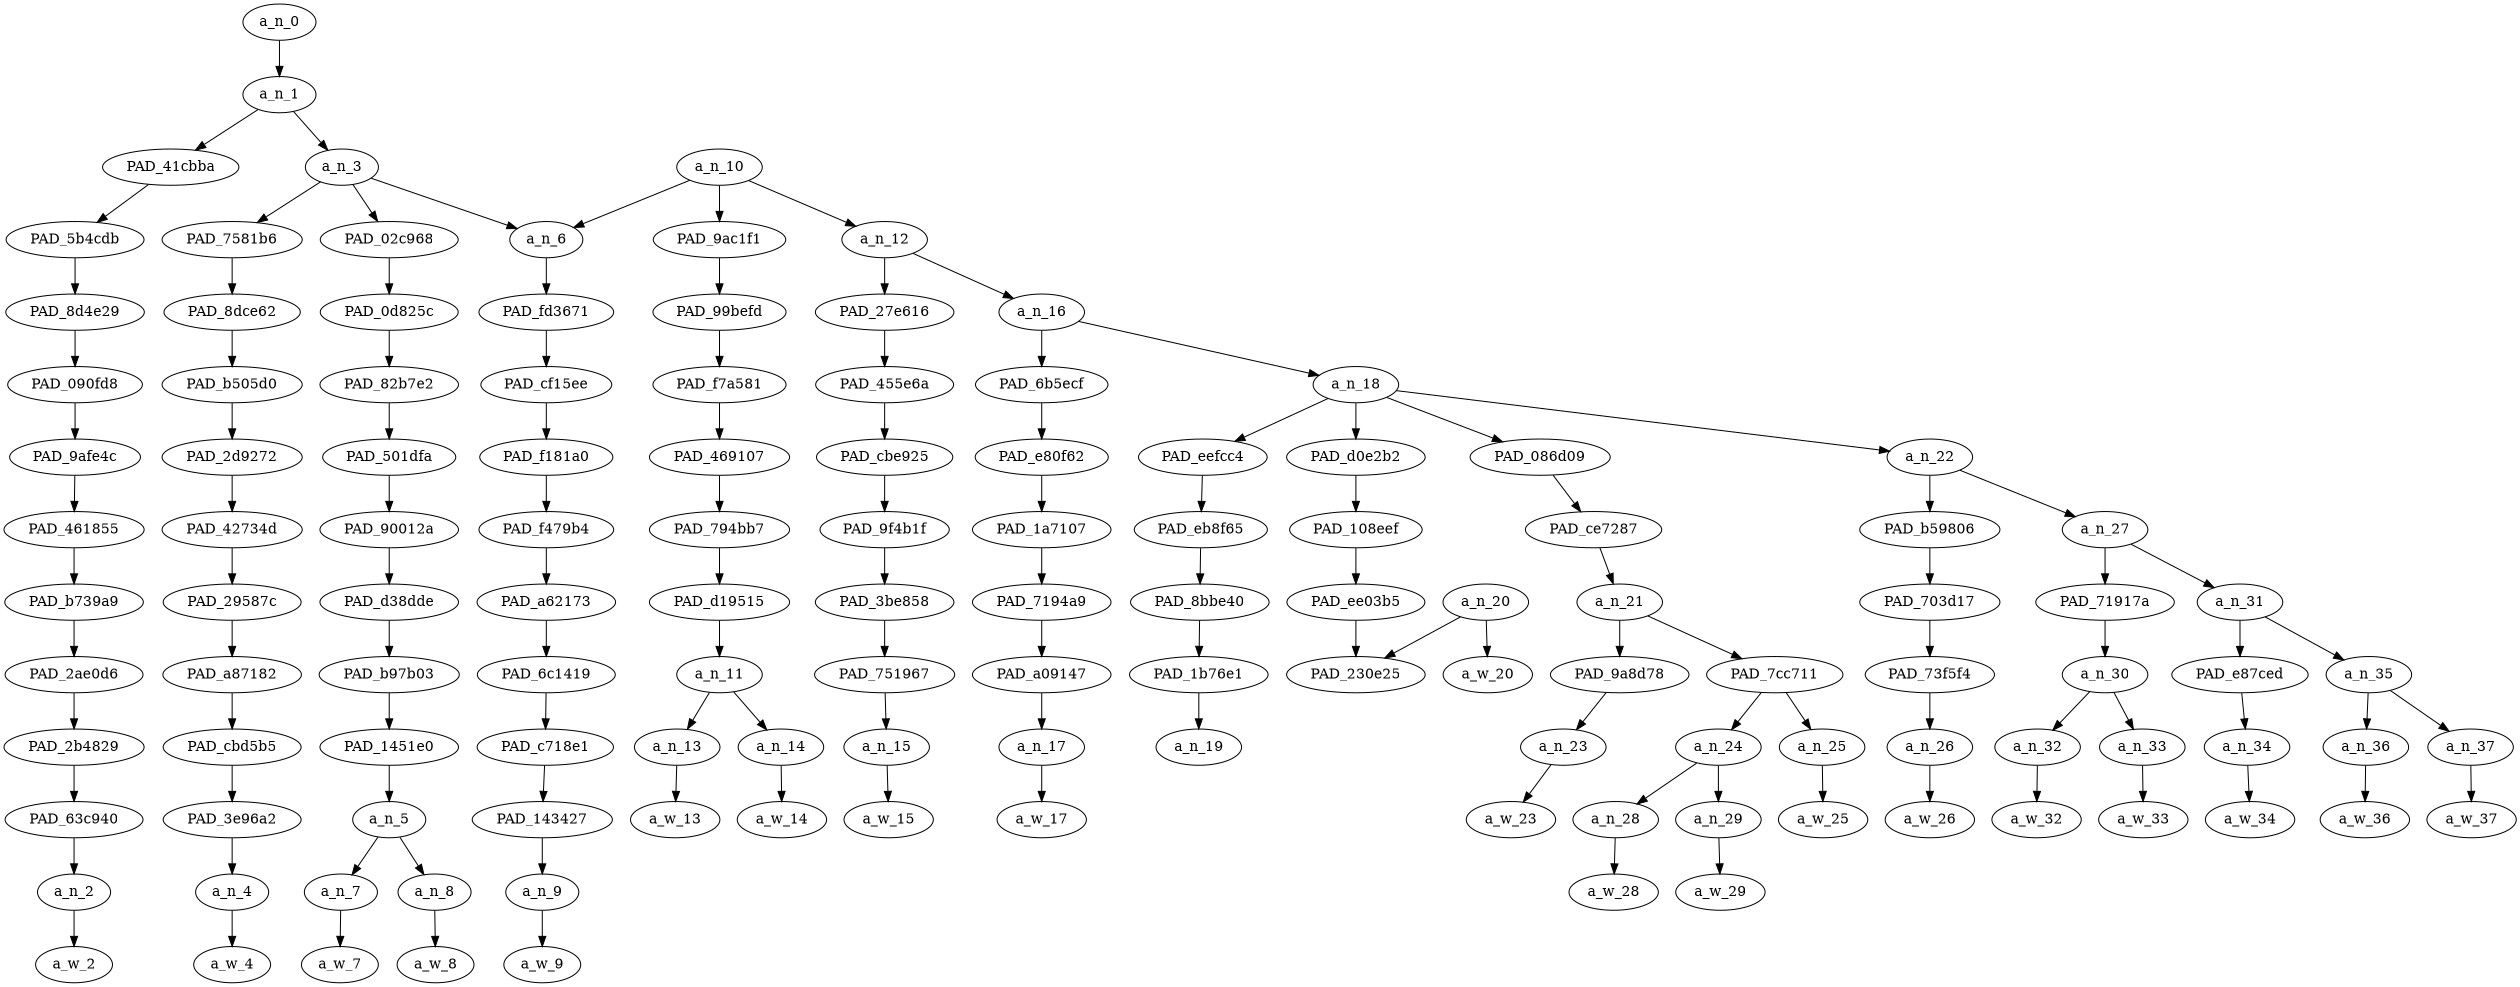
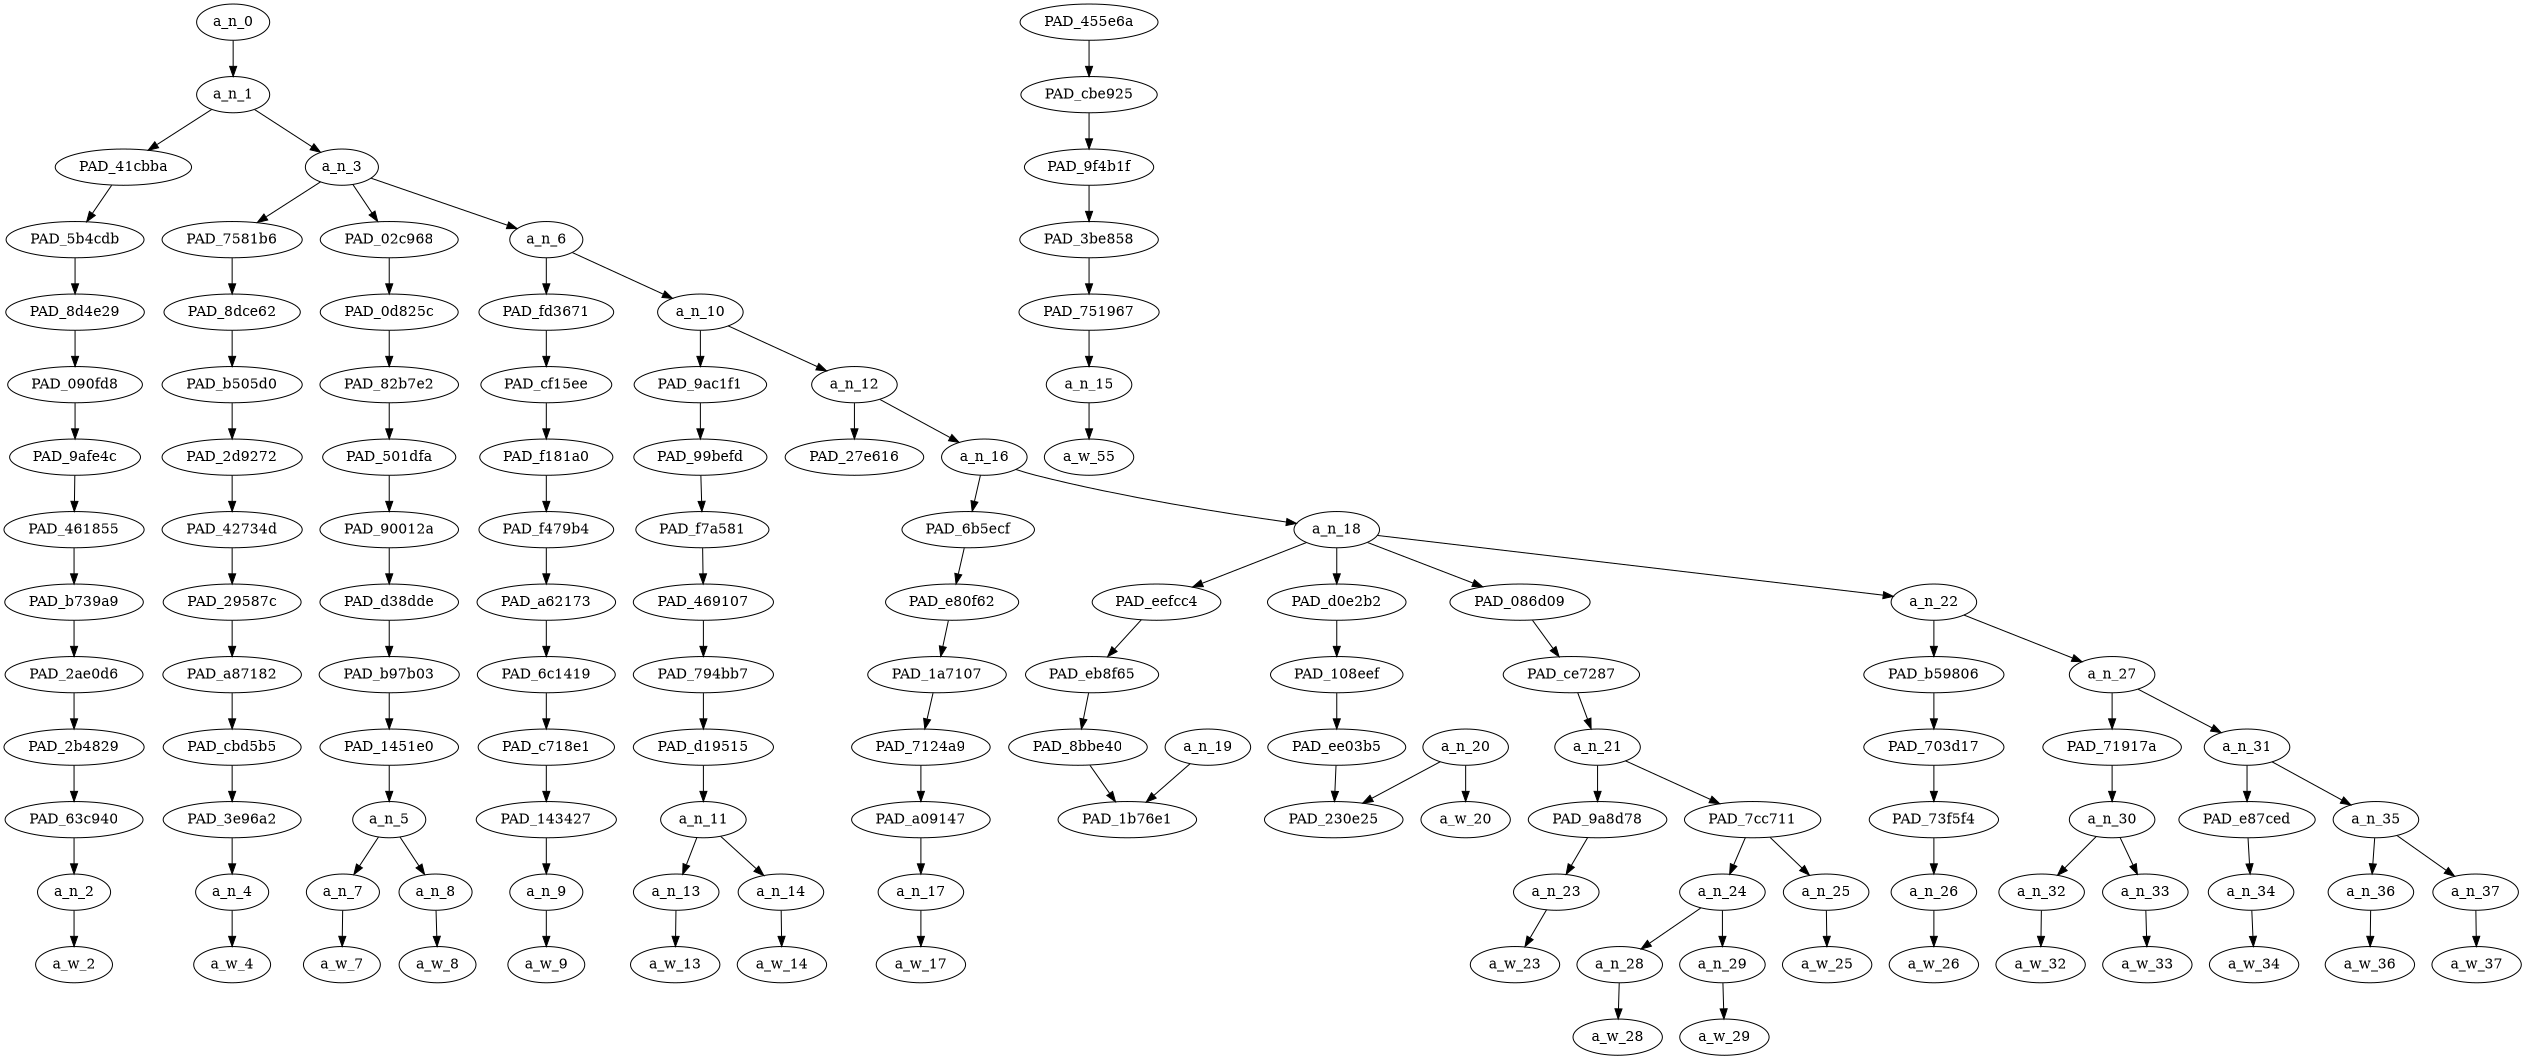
  strict digraph {
    node [div_dir=1 index=0 level=1 text_span="[0]" value=0.05697083]
    a_n_0 [level=13 text_span="[0, 1, 2, 3, 4, 5, 6, 7, 8, 9, 10, 11, 12, 13, 14, 15, 16, 17, 18, 19, 20]" value=1.00000000]
    a_n_1 [level=12 text_span="[0, 1, 2, 3, 4, 5, 6, 7, 8, 9, 10, 11, 12, 13, 14, 15, 16, 17, 18, 19, 20]" value=0.99952644]
    PAD_41cbba [level=11]
    a_n_3 [index=1 level=11 text_span="[1, 2, 3, 4, 5, 6, 7, 8, 9, 10, 11, 12, 13, 14, 15, 16, 17, 18, 19, 20]" value=0.94208204]
    PAD_5b4cdb [level=10]
    PAD_7581b6 [index=1 level=10 text_span="[1]" value=0.03585571]
    PAD_02c968 [index=2 level=10 text_span="[2, 3]" value=0.08235250]
    a_n_6 [index=3 level=10 text_span="[4, 5, 6, 7, 8, 9, 10, 11, 12, 13, 14, 15, 16, 17, 18, 19, 20]" value=0.82344978]
    PAD_8d4e29 [level=9]
    PAD_8dce62 [index=1 level=9 text_span="[1]" value=0.03585571]
    PAD_0d825c [index=2 level=9 text_span="[2, 3]" value=0.08235250]
    PAD_fd3671 [div_dir=-1 index=3 level=9 text_span="[4]" value=0.02701886]
    a_n_10 [index=4 level=9 text_span="[5, 6, 7, 8, 9, 10, 11, 12, 13, 14, 15, 16, 17, 18, 19, 20]" value=0.79604530]
    PAD_090fd8 [level=8]
    PAD_9afe4c [level=7]
    PAD_461855 [level=6]
    PAD_b739a9 [level=5]
    PAD_2ae0d6 [level=4]
    PAD_2b4829 [level=3]
    PAD_63c940 [level=2]
    a_n_2
    a_w_2 [div_dir=0 level=0 value=dont]
    PAD_b505d0 [index=1 level=8 text_span="[1]" value=0.03585571]
    PAD_82b7e2 [index=2 level=8 text_span="[2, 3]" value=0.08235250]
    PAD_cf15ee [div_dir=-1 index=3 level=8 text_span="[4]" value=0.02701886]
    PAD_9ac1f1 [index=4 level=8 text_span="[5, 6]" value=0.09073636]
    a_n_12 [index=5 level=8 text_span="[7, 8, 9, 10, 11, 12, 13, 14, 15, 16, 17, 18, 19, 20]" value=0.70489794]
    PAD_2d9272 [index=1 level=7 text_span="[1]" value=0.03585571]
    PAD_42734d [index=1 level=6 text_span="[1]" value=0.03585571]
    PAD_29587c [index=1 level=5 text_span="[1]" value=0.03585571]
    PAD_a87182 [index=1 level=4 text_span="[1]" value=0.03585571]
    PAD_cbd5b5 [index=1 level=3 text_span="[1]" value=0.03585571]
    PAD_3e96a2 [index=1 level=2 text_span="[1]" value=0.03585571]
    a_n_4 [index=1 text_span="[1]" value=0.03585571]
    a_w_4 [div_dir=0 index=1 level=0 text_span="[1]" value=buy]
    PAD_501dfa [index=2 level=7 text_span="[2, 3]" value=0.08235250]
    PAD_90012a [index=2 level=6 text_span="[2, 3]" value=0.08235250]
    PAD_d38dde [index=2 level=5 text_span="[2, 3]" value=0.08235250]
    PAD_b97b03 [index=2 level=4 text_span="[2, 3]" value=0.08235250]
    PAD_1451e0 [index=2 level=3 text_span="[2, 3]" value=0.08235250]
    a_n_5 [index=2 level=2 text_span="[2, 3]" value=0.08235250]
    a_n_7 [index=2 text_span="[2]" value=0.02769992]
    a_n_8 [index=3 text_span="[3]" value=0.05460222]
    a_w_7 [div_dir=0 index=2 level=0 text_span="[2]" value=a]
    a_w_8 [div_dir=0 index=3 level=0 text_span="[3]" value=mouse]
    PAD_f181a0 [div_dir=-1 index=3 level=7 text_span="[4]" value=0.02701886]
    PAD_99befd [index=4 level=7 text_span="[5, 6]" value=0.09073636]
    PAD_27e616 [index=5 level=7 text_span="[7]" value=0.06521062]
    a_n_16 [index=6 level=7 text_span="[8, 9, 10, 11, 12, 13, 14, 15, 16, 17, 18, 19, 20]" value=0.63927326]
    PAD_f479b4 [div_dir=-1 index=3 level=6 text_span="[4]" value=0.02701886]
    PAD_a62173 [div_dir=-1 index=3 level=5 text_span="[4]" value=0.02701886]
    PAD_6c1419 [div_dir=-1 index=3 level=4 text_span="[4]" value=0.02701886]
    PAD_c718e1 [div_dir=-1 index=3 level=3 text_span="[4]" value=0.02701886]
    PAD_143427 [div_dir=-1 index=3 level=2 text_span="[4]" value=0.02701886]
    a_n_9 [div_dir=-1 index=4 text_span="[4]" value=0.02701886]
    a_w_9 [div_dir=0 index=4 level=0 text_span="[4]" value=on]
    n57 [index=4 label=PAD_f7a581 level=6 text_span="[5, 6]" value=0.09073636]
    PAD_455e6a [index=5 level=6 text_span="[7]" value=0.06521062]
    PAD_6b5ecf [index=6 level=6 text_span="[8]" value=0.25362825]
    a_n_18 [index=7 level=6 text_span="[9, 10, 11, 12, 13, 14, 15, 16, 17, 18, 19, 20]" value=0.38527962]
    PAD_469107 [index=4 level=5 text_span="[5, 6]" value=0.09073636]
    PAD_794bb7 [index=4 level=4 text_span="[5, 6]" value=0.09073636]
    PAD_d19515 [index=4 level=3 text_span="[5, 6]" value=0.09073636]
    a_n_11 [index=4 level=2 text_span="[5, 6]" value=0.09073636]
    a_n_13 [div_dir=-1 index=5 text_span="[5]" value=0.03179559]
    a_n_14 [index=6 text_span="[6]" value=0.05886686]
    a_w_13 [div_dir=0 index=5 level=0 text_span="[5]" value=media]
    a_w_14 [div_dir=0 index=6 level=0 text_span="[6]" value=markt]
    PAD_cbe925 [index=5 level=5 text_span="[7]" value=0.06521062]
    PAD_e80f62 [index=6 level=5 text_span="[8]" value=0.25362825]
    PAD_eefcc4 [index=7 level=5 text_span="[9]" value=0.02694897]
    PAD_d0e2b2 [div_dir=-1 index=8 level=5 text_span="[10]" value=0.03043731]
    PAD_086d09 [div_dir=-1 index=9 level=5 text_span="[11, 12, 13, 14]" value=0.19135055]
    a_n_22 [index=10 level=5 text_span="[15, 16, 17, 18, 19, 20]" value=0.13653083]
    PAD_9f4b1f [index=5 level=4 text_span="[7]" value=0.06521062]
    PAD_3be858 [index=5 level=3 text_span="[7]" value=0.06521062]
    PAD_751967 [index=5 level=2 text_span="[7]" value=0.06521062]
    a_n_15 [index=7 text_span="[7]" value=0.06521062]
-   a_w_15 [div_dir=0 index=7 level=0 text_span="[7]" value=fucking]
+   a_w_15 [div_dir=0 index=7 level=0 text_span="[7]" value=fucking label=a_w_55]
    PAD_1a7107 [index=6 level=4 text_span="[8]" value=0.25362825]
    PAD_eb8f65 [index=7 level=4 text_span="[9]" value=0.02694897]
    PAD_108eef [div_dir=-1 index=8 level=4 text_span="[10]" value=0.03043731]
    PAD_ce7287 [div_dir=-1 index=9 level=4 text_span="[11, 12, 13, 14]" value=0.19135055]
    PAD_b59806 [div_dir=-1 index=10 level=4 text_span="[15]" value=0.02157956]
    a_n_27 [index=11 level=4 text_span="[16, 17, 18, 19, 20]" value=0.11488060]
-   PAD_7194a9 [index=6 level=3 text_span="[8]" value=0.25362825]
+   PAD_7194a9 [index=6 level=3 text_span="[8]" value=0.25362825 label=PAD_7124a9]
    PAD_a09147 [index=6 level=2 text_span="[8]" value=0.25362825]
    a_n_17 [index=8 text_span="[8]" value=0.25362825]
    a_w_17 [div_dir=0 index=8 level=0 text_span="[8]" value=niggers]
    PAD_8bbe40 [index=7 level=3 text_span="[9]" value=0.02694897]
    PAD_ee03b5 [div_dir=-1 index=8 level=3 text_span="[10]" value=0.03043731]
    a_n_21 [div_dir=-1 index=9 level=3 text_span="[11, 12, 13, 14]" value=0.19135055]
    PAD_703d17 [div_dir=-1 index=10 level=3 text_span="[15]" value=0.02157956]
    PAD_71917a [index=11 level=3 text_span="[16, 17]" value=0.04245006]
    a_n_31 [index=12 level=3 text_span="[18, 19, 20]" value=0.07232973]
    PAD_1b76e1 [index=7 level=2 text_span="[9]" value=0.02694897]
    a_n_19 [index=9 text_span="[9]" value=0.02694897]
    PAD_230e25 [div_dir=-1 index=8 level=2 text_span="[10]" value=0.03043731]
    a_n_20 [div_dir=-1 index=10 text_span="[10]" value=0.03043731]
    a_w_20 [div_dir=0 index=10 level=0 text_span="[10]" value=me]
    PAD_9a8d78 [div_dir=-1 index=9 level=2 text_span="[11]" value=0.03160361]
    PAD_7cc711 [div_dir=-1 index=11 level=2 text_span="[14]" value=0.02724539]
    a_n_23 [div_dir=-1 index=11 text_span="[11]" value=0.03160361]
    a_n_24 [index=10 level=2 text_span="[12, 13]" value=0.13248466]
    a_n_25 [div_dir=-1 index=14 text_span="[14]" value=0.02724539]
    a_n_28 [div_dir=-1 index=12 text_span="[12]" value=0.08677773]
    a_n_29 [index=13 text_span="[13]" value=0.04566245]
    a_w_23 [div_dir=0 index=11 level=0 text_span="[11]" value=fake]
    a_w_25 [div_dir=0 index=14 level=0 text_span="[14]" value=turns]
    a_w_28 [div_dir=0 index=12 level=0 text_span="[12]" value=logitech]
    a_w_29 [div_dir=0 index=13 level=0 text_span="[13]" value=mouse1]
    PAD_73f5f4 [div_dir=-1 index=12 level=2 text_span="[15]" value=0.02157956]
    a_n_30 [index=13 level=2 text_span="[16, 17]" value=0.04245006]
    PAD_e87ced [div_dir=-1 index=14 level=2 text_span="[18]" value=0.01768594]
    a_n_35 [index=15 level=2 text_span="[19, 20]" value=0.05456894]
    a_n_26 [div_dir=-1 index=15 text_span="[15]" value=0.02157956]
    a_w_26 [div_dir=0 index=15 level=0 text_span="[15]" value=off]
    a_n_32 [index=16 text_span="[16]" value=0.01829847]
    a_n_33 [index=17 text_span="[17]" value=0.02408403]
    a_n_34 [div_dir=-1 index=18 text_span="[18]" value=0.01768594]
    a_n_36 [div_dir=-1 index=19 text_span="[19]" value=0.01987254]
    a_n_37 [index=20 text_span="[20]" value=0.03457478]
    a_w_32 [div_dir=0 index=16 level=0 text_span="[16]" value=the]
    a_w_33 [div_dir=0 index=17 level=0 text_span="[17]" value=middle]
    a_w_34 [div_dir=0 index=18 level=0 text_span="[18]" value=of]
    a_w_36 [div_dir=0 index=19 level=0 text_span="[19]" value=the1]
    a_w_37 [div_dir=0 index=20 level=0 text_span="[20]" value=ranked]
    a_n_0 -> a_n_1
    a_n_1 -> PAD_41cbba
    a_n_1 -> a_n_3
    PAD_41cbba -> PAD_5b4cdb
    a_n_3 -> PAD_7581b6
    a_n_3 -> PAD_02c968
    a_n_3 -> a_n_6
    PAD_5b4cdb -> PAD_8d4e29
    PAD_7581b6 -> PAD_8dce62
    PAD_02c968 -> PAD_0d825c
    a_n_6 -> PAD_fd3671
-   a_n_10 -> a_n_6
+   a_n_6 -> a_n_10
    PAD_8d4e29 -> PAD_090fd8
    PAD_8dce62 -> PAD_b505d0
    PAD_0d825c -> PAD_82b7e2
    PAD_fd3671 -> PAD_cf15ee
    a_n_10 -> PAD_9ac1f1
    a_n_10 -> a_n_12
    PAD_090fd8 -> PAD_9afe4c
    PAD_9afe4c -> PAD_461855
    PAD_461855 -> PAD_b739a9
    PAD_b739a9 -> PAD_2ae0d6
    PAD_2ae0d6 -> PAD_2b4829
    PAD_2b4829 -> PAD_63c940
    PAD_63c940 -> a_n_2
    a_n_2 -> a_w_2
    PAD_b505d0 -> PAD_2d9272
    PAD_82b7e2 -> PAD_501dfa
    PAD_cf15ee -> PAD_f181a0
    PAD_9ac1f1 -> PAD_99befd
    a_n_12 -> PAD_27e616
    a_n_12 -> a_n_16
    PAD_2d9272 -> PAD_42734d
    PAD_42734d -> PAD_29587c
    PAD_29587c -> PAD_a87182
    PAD_a87182 -> PAD_cbd5b5
    PAD_cbd5b5 -> PAD_3e96a2
    PAD_3e96a2 -> a_n_4
    a_n_4 -> a_w_4
    PAD_501dfa -> PAD_90012a
    PAD_90012a -> PAD_d38dde
    PAD_d38dde -> PAD_b97b03
    PAD_b97b03 -> PAD_1451e0
    PAD_1451e0 -> a_n_5
    a_n_5 -> a_n_7
    a_n_5 -> a_n_8
    a_n_7 -> a_w_7
    a_n_8 -> a_w_8
    PAD_f181a0 -> PAD_f479b4
    PAD_99befd -> n57
-   PAD_27e616 -> PAD_455e6a
    a_n_16 -> PAD_6b5ecf
    a_n_16 -> a_n_18
    PAD_f479b4 -> PAD_a62173
    PAD_a62173 -> PAD_6c1419
    PAD_6c1419 -> PAD_c718e1
    PAD_c718e1 -> PAD_143427
    PAD_143427 -> a_n_9
    a_n_9 -> a_w_9
    n57 -> PAD_469107
    PAD_455e6a -> PAD_cbe925
    PAD_6b5ecf -> PAD_e80f62
    a_n_18 -> PAD_eefcc4
    a_n_18 -> PAD_d0e2b2
    a_n_18 -> PAD_086d09
    a_n_18 -> a_n_22
    PAD_469107 -> PAD_794bb7
    PAD_794bb7 -> PAD_d19515
    PAD_d19515 -> a_n_11
    a_n_11 -> a_n_13
    a_n_11 -> a_n_14
    a_n_13 -> a_w_13
    a_n_14 -> a_w_14
    PAD_cbe925 -> PAD_9f4b1f
    PAD_e80f62 -> PAD_1a7107
    PAD_eefcc4 -> PAD_eb8f65
    PAD_d0e2b2 -> PAD_108eef
    PAD_086d09 -> PAD_ce7287
    a_n_22 -> PAD_b59806
    a_n_22 -> a_n_27
    PAD_9f4b1f -> PAD_3be858
    PAD_3be858 -> PAD_751967
    PAD_751967 -> a_n_15
    a_n_15 -> a_w_15
    PAD_1a7107 -> PAD_7194a9
    PAD_eb8f65 -> PAD_8bbe40
    PAD_108eef -> PAD_ee03b5
    PAD_ce7287 -> a_n_21
    PAD_b59806 -> PAD_703d17
    a_n_27 -> PAD_71917a
    a_n_27 -> a_n_31
    PAD_7194a9 -> PAD_a09147
    PAD_a09147 -> a_n_17
    a_n_17 -> a_w_17
    PAD_8bbe40 -> PAD_1b76e1
    PAD_ee03b5 -> PAD_230e25
    a_n_21 -> PAD_9a8d78
    a_n_21 -> PAD_7cc711
    PAD_703d17 -> PAD_73f5f4
    PAD_71917a -> a_n_30
    a_n_31 -> PAD_e87ced
    a_n_31 -> a_n_35
-   PAD_1b76e1 -> a_n_19
+   a_n_19 -> PAD_1b76e1
    a_n_20 -> PAD_230e25
    a_n_20 -> a_w_20
    PAD_9a8d78 -> a_n_23
    PAD_7cc711 -> a_n_24
    PAD_7cc711 -> a_n_25
    a_n_23 -> a_w_23
    a_n_24 -> a_n_28
    a_n_24 -> a_n_29
    a_n_25 -> a_w_25
    a_n_28 -> a_w_28
    a_n_29 -> a_w_29
    PAD_73f5f4 -> a_n_26
    a_n_30 -> a_n_32
    a_n_30 -> a_n_33
    PAD_e87ced -> a_n_34
    a_n_35 -> a_n_36
    a_n_35 -> a_n_37
    a_n_26 -> a_w_26
    a_n_32 -> a_w_32
    a_n_33 -> a_w_33
    a_n_34 -> a_w_34
    a_n_36 -> a_w_36
    a_n_37 -> a_w_37
  }
